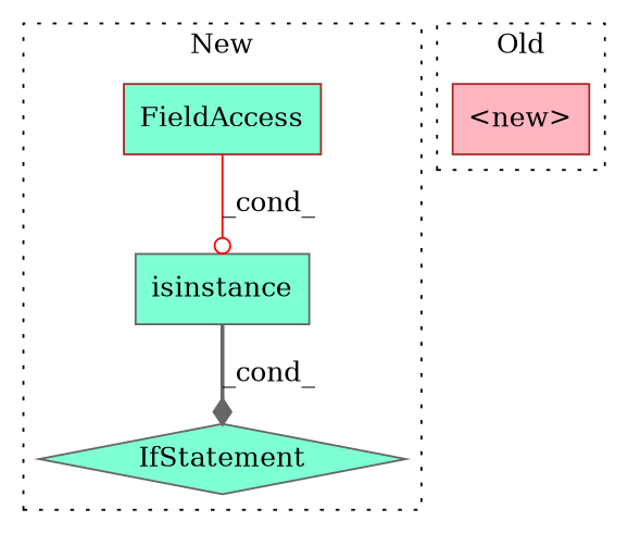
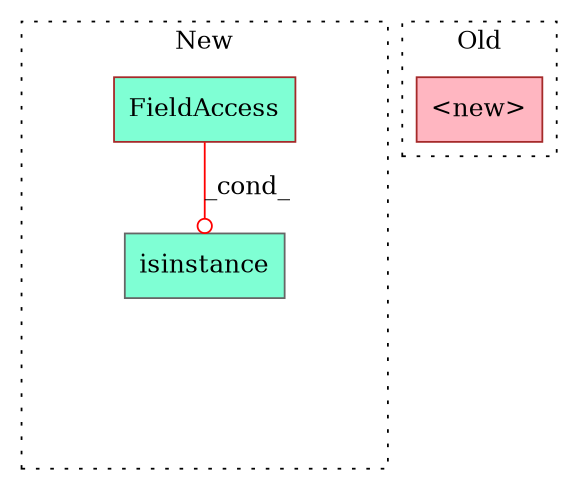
  digraph {
    node [color=gray40 fillcolor=aquamarine shape=box style=filled]
    n1 [a=32 l="11,1" label=isinstance s="690,714"]
-   n2 [a=25 l=3 label=IfStatement s=715 shape=diamond]
    n3 [a=22 color=brown l=8 label=FieldAccess s=701]
    n4 [a=14 color=brown fillcolor=lightpink l=17 label="<new>" s=910]
    subgraph cluster_1 {
      label=New
      style=dotted
      n1
-     n2
      n3
    }
    subgraph cluster_2 {
      label=Old
      style=dotted
      n4
    }
-   n1 -> n2 [arrowhead=diamond color=gray40 label=_cond_ style=bold]
    n3 -> n1 [arrowhead=odot color=red label=_cond_ style=solid]
  }
